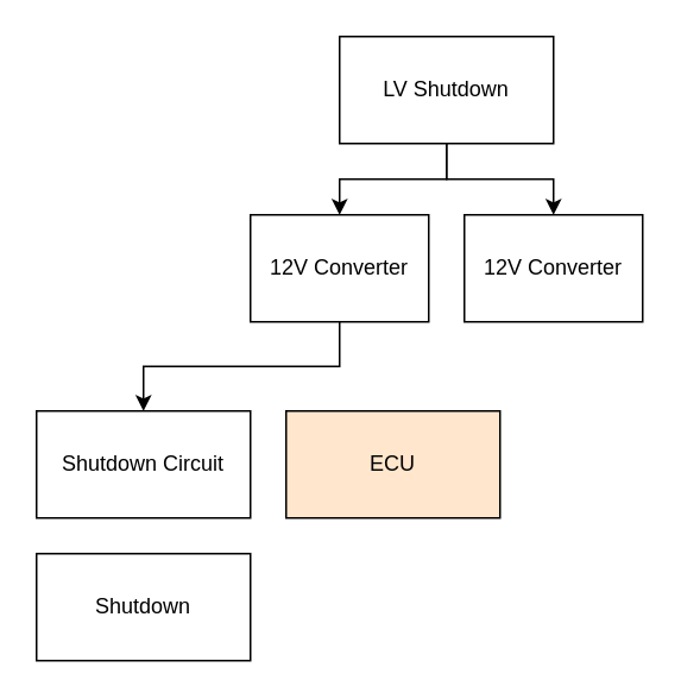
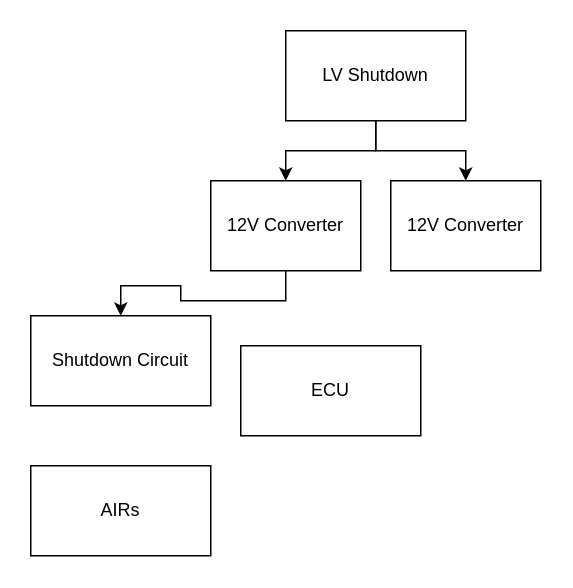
  <mxCell id="0" />
  <mxCell id="1" parent="0" />
  <mxCell id="2" style="edgeStyle=orthogonalEdgeStyle;rounded=0;orthogonalLoop=1;jettySize=auto;html=1;exitX=0.5;exitY=1;exitDx=0;exitDy=0;entryX=0.5;entryY=0;entryDx=0;entryDy=0;" edge="1" parent="1" source="4" target="6"><mxGeometry relative="1" as="geometry" /></mxCell>
  <mxCell id="3" style="edgeStyle=orthogonalEdgeStyle;rounded=0;orthogonalLoop=1;jettySize=auto;html=1;exitX=0.5;exitY=1;exitDx=0;exitDy=0;entryX=0.5;entryY=0;entryDx=0;entryDy=0;" edge="1" parent="1" source="4" target="9"><mxGeometry relative="1" as="geometry" /></mxCell>
  <mxCell id="4" value="LV Shutdown" style="rounded=0;whiteSpace=wrap;html=1;" vertex="1" parent="1"><mxGeometry x="190" y="20" width="120" height="60" as="geometry" /></mxCell>
  <mxCell id="5" style="edgeStyle=orthogonalEdgeStyle;rounded=0;orthogonalLoop=1;jettySize=auto;html=1;exitX=0.5;exitY=1;exitDx=0;exitDy=0;entryX=0.5;entryY=0;entryDx=0;entryDy=0;" edge="1" parent="1" source="6" target="7"><mxGeometry relative="1" as="geometry" /></mxCell>
  <mxCell id="6" value="12V Converter" style="rounded=0;whiteSpace=wrap;html=1;" vertex="1" parent="1"><mxGeometry x="140" y="120" width="100" height="60" as="geometry" /></mxCell>
- <mxCell id="7" value="Shutdown Circuit" style="rounded=0;whiteSpace=wrap;html=1;" vertex="1" parent="1"><mxGeometry x="20" y="230" width="120" height="60" as="geometry" /></mxCell>
- <mxCell id="8" value="Shutdown" style="rounded=0;whiteSpace=wrap;html=1;" vertex="1" parent="1"><mxGeometry x="20" y="310" width="120" height="60" as="geometry" /></mxCell>
+ <mxCell id="7" value="Shutdown Circuit" style="rounded=0;whiteSpace=wrap;html=1;" vertex="1" parent="1"><mxGeometry x="20" y="210" width="120" height="60" as="geometry" /></mxCell>
+ <mxCell id="8" value="AIRs" style="rounded=0;whiteSpace=wrap;html=1;" vertex="1" parent="1"><mxGeometry x="20" y="310" width="120" height="60" as="geometry" /></mxCell>
  <mxCell id="9" value="12V Converter" style="rounded=0;whiteSpace=wrap;html=1;" vertex="1" parent="1"><mxGeometry x="260" y="120" width="100" height="60" as="geometry" /></mxCell>
- <mxCell id="10" value="ECU" style="rounded=0;whiteSpace=wrap;html=1;fillColor=#ffe6cc;" vertex="1" parent="1"><mxGeometry x="160" y="230" width="120" height="60" as="geometry" /></mxCell>
+ <mxCell id="10" value="ECU" style="rounded=0;whiteSpace=wrap;html=1;" vertex="1" parent="1"><mxGeometry x="160" y="230" width="120" height="60" as="geometry" /></mxCell>
